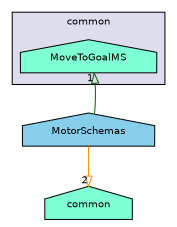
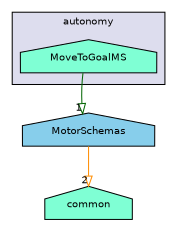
  digraph {
    compound=true
    node [fillcolor=aquamarine fontname=Helvetica fontsize=10 shape=house style=filled]
    edge [arrowhead=onormal labeldistance=1.5 labelfontname=Helvetica labelfontsize=10]
    n1 [label=MoveToGoalMS pencolor=black]
    n2 [fillcolor=skyblue label=MotorSchemas]
    n3 [label=common]
    subgraph cluster_1 {
      bgcolor="#ddddee"
      fontname=Helvetica
      fontsize=10
-     label=common
+     label=autonomy
      pencolor=black
      n1
    }
-   n2 -> n1 [color=darkgreen headlabel=1]
+   n1 -> n2 [color=darkgreen headlabel=1]
    n2 -> n3 [color=darkorange headlabel=2]
  }
